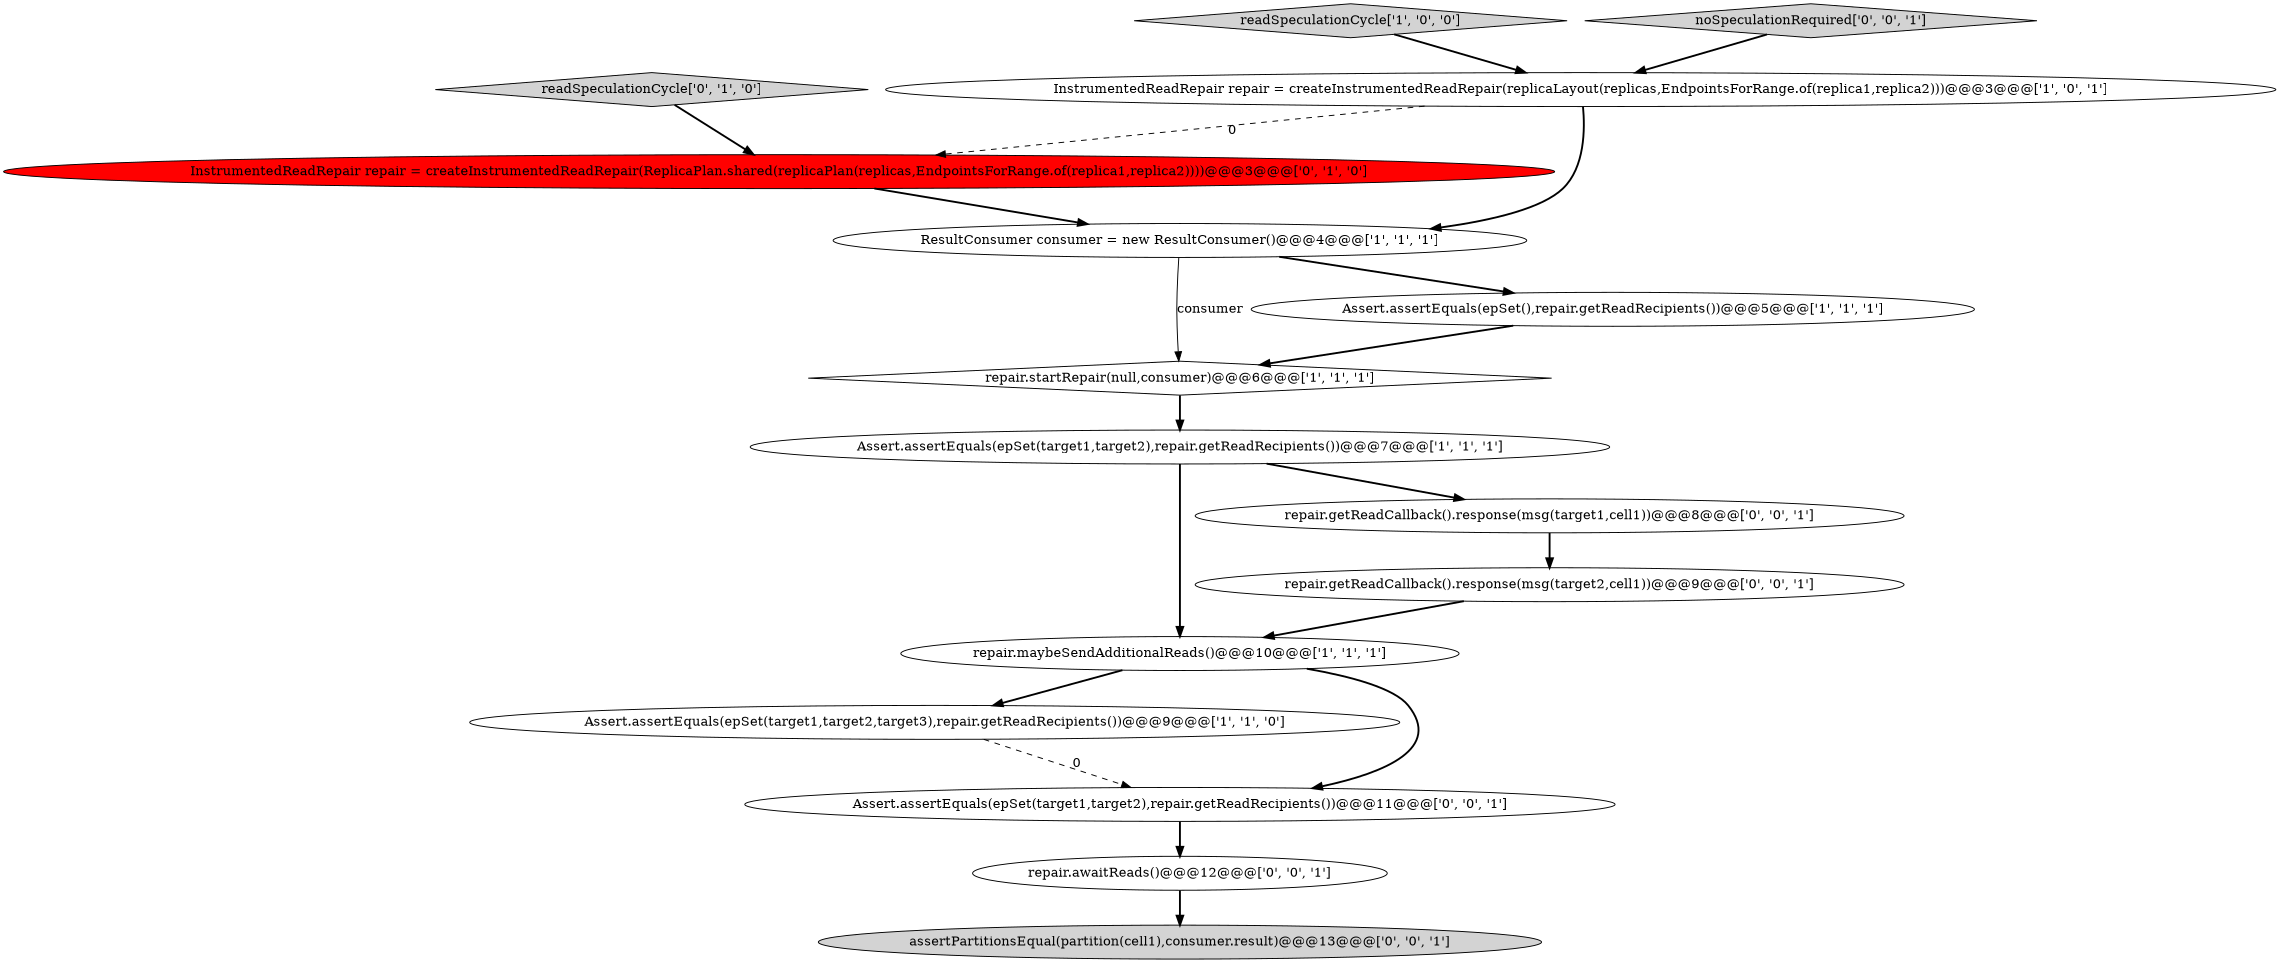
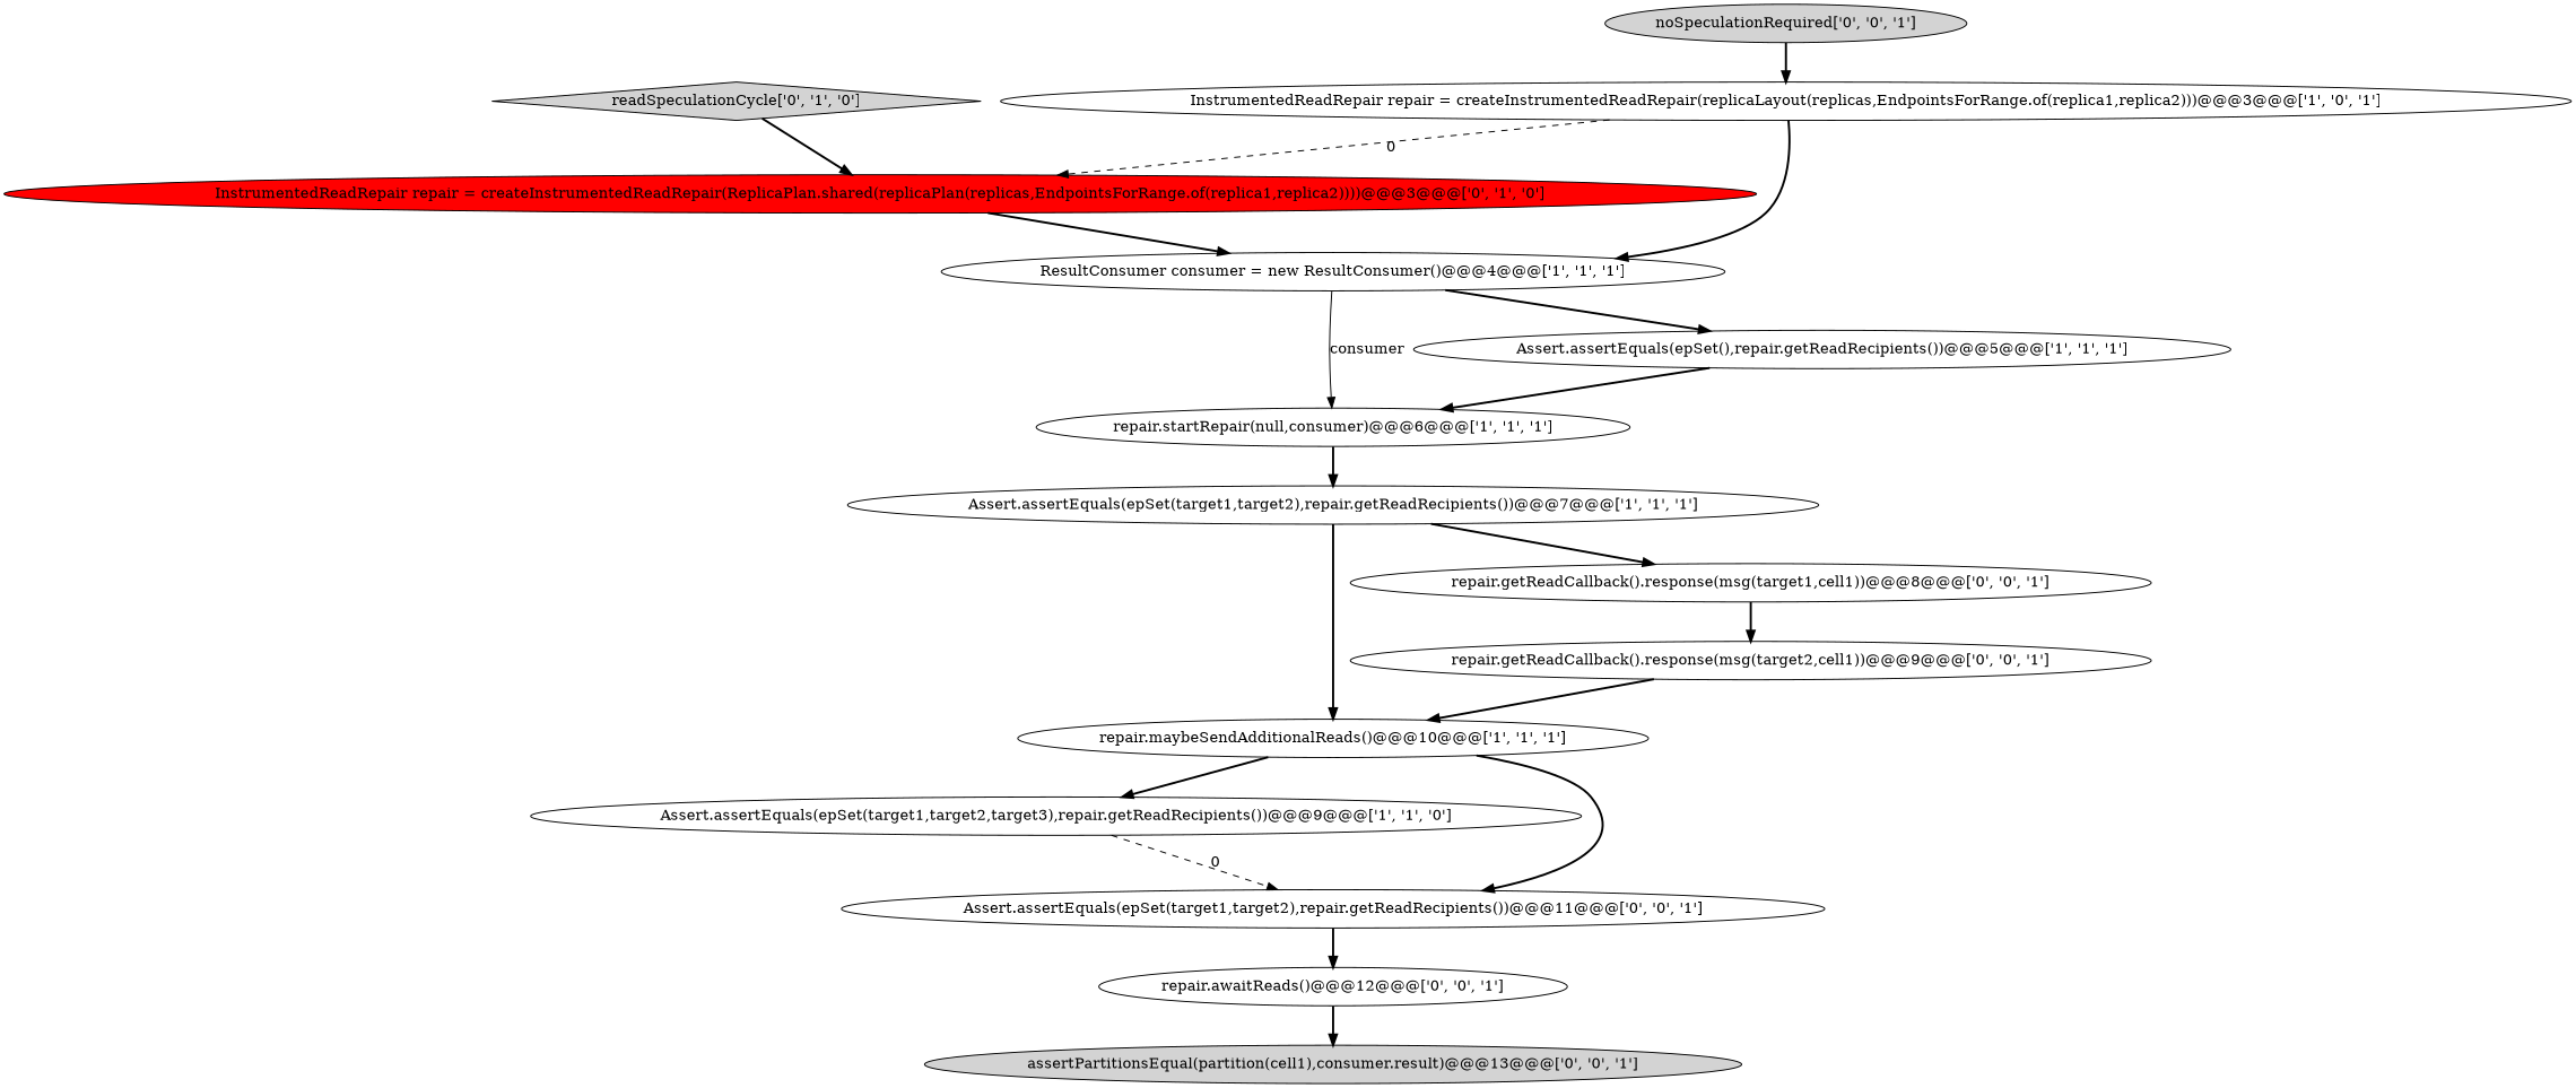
  digraph {
    node [fillcolor=white shape=ellipse style=filled]
    edge [style=bold]
    n1 [label="repair.maybeSendAdditionalReads()@@@10@@@['1', '1', '1']"]
    n2 [label="Assert.assertEquals(epSet(target1,target2,target3),repair.getReadRecipients())@@@9@@@['1', '1', '0']"]
    n3 [label="Assert.assertEquals(epSet(target1,target2),repair.getReadRecipients())@@@11@@@['0', '0', '1']"]
    n4 [label="repair.awaitReads()@@@12@@@['0', '0', '1']"]
-   n5 [label="repair.startRepair(null,consumer)@@@6@@@['1', '1', '1']" shape=diamond]
+   n5 [label="repair.startRepair(null,consumer)@@@6@@@['1', '1', '1']"]
    n6 [label="Assert.assertEquals(epSet(target1,target2),repair.getReadRecipients())@@@7@@@['1', '1', '1']"]
    n7 [label="repair.getReadCallback().response(msg(target1,cell1))@@@8@@@['0', '0', '1']"]
    n8 [label="repair.getReadCallback().response(msg(target2,cell1))@@@9@@@['0', '0', '1']"]
-   n9 [fillcolor=lightgray label="readSpeculationCycle['1', '0', '0']" shape=diamond]
    n10 [label="InstrumentedReadRepair repair = createInstrumentedReadRepair(replicaLayout(replicas,EndpointsForRange.of(replica1,replica2)))@@@3@@@['1', '0', '1']"]
    n11 [fillcolor=red label="InstrumentedReadRepair repair = createInstrumentedReadRepair(ReplicaPlan.shared(replicaPlan(replicas,EndpointsForRange.of(replica1,replica2))))@@@3@@@['0', '1', '0']"]
    n12 [label="ResultConsumer consumer = new ResultConsumer()@@@4@@@['1', '1', '1']"]
    n13 [fillcolor=lightgray label="assertPartitionsEqual(partition(cell1),consumer.result)@@@13@@@['0', '0', '1']"]
    n14 [label="Assert.assertEquals(epSet(),repair.getReadRecipients())@@@5@@@['1', '1', '1']"]
    n15 [fillcolor=lightgray label="readSpeculationCycle['0', '1', '0']" shape=diamond]
-   n16 [fillcolor=lightgray label="noSpeculationRequired['0', '0', '1']" shape=diamond]
+   n16 [fillcolor=lightgray label="noSpeculationRequired['0', '0', '1']"]
    n1 -> n2
    n1 -> n3
    n2 -> n3 [label=0 style=dashed]
    n3 -> n4
    n4 -> n13
    n5 -> n6
    n6 -> n1
    n6 -> n7
    n7 -> n8
    n8 -> n1
-   n9 -> n10
    n10 -> n11 [label=0 style=dashed]
    n10 -> n12
    n11 -> n12
    n12 -> n5 [label=consumer style=solid]
    n12 -> n14
    n14 -> n5
    n15 -> n11
    n16 -> n10
  }
